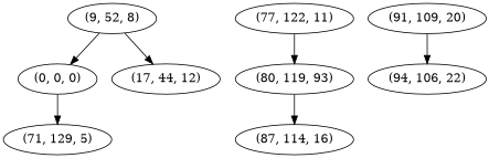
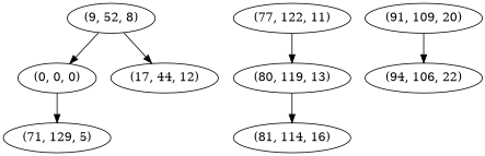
  digraph {
    "(0, 0, 0)"
    "(71, 129, 5)"
    "(9, 52, 8)"
    "(17, 44, 12)"
    "(77, 122, 11)"
-   "(80, 119, 13)" [label="(80, 119, 93)"]
-   "(87, 114, 16)"
+   "(80, 119, 13)"
+   "(87, 114, 16)" [label="(81, 114, 16)"]
    "(91, 109, 20)"
    "(94, 106, 22)"
    "(0, 0, 0)" -> "(71, 129, 5)"
    "(9, 52, 8)" -> "(0, 0, 0)"
    "(9, 52, 8)" -> "(17, 44, 12)"
    "(77, 122, 11)" -> "(80, 119, 13)"
    "(80, 119, 13)" -> "(87, 114, 16)"
    "(91, 109, 20)" -> "(94, 106, 22)"
  }
